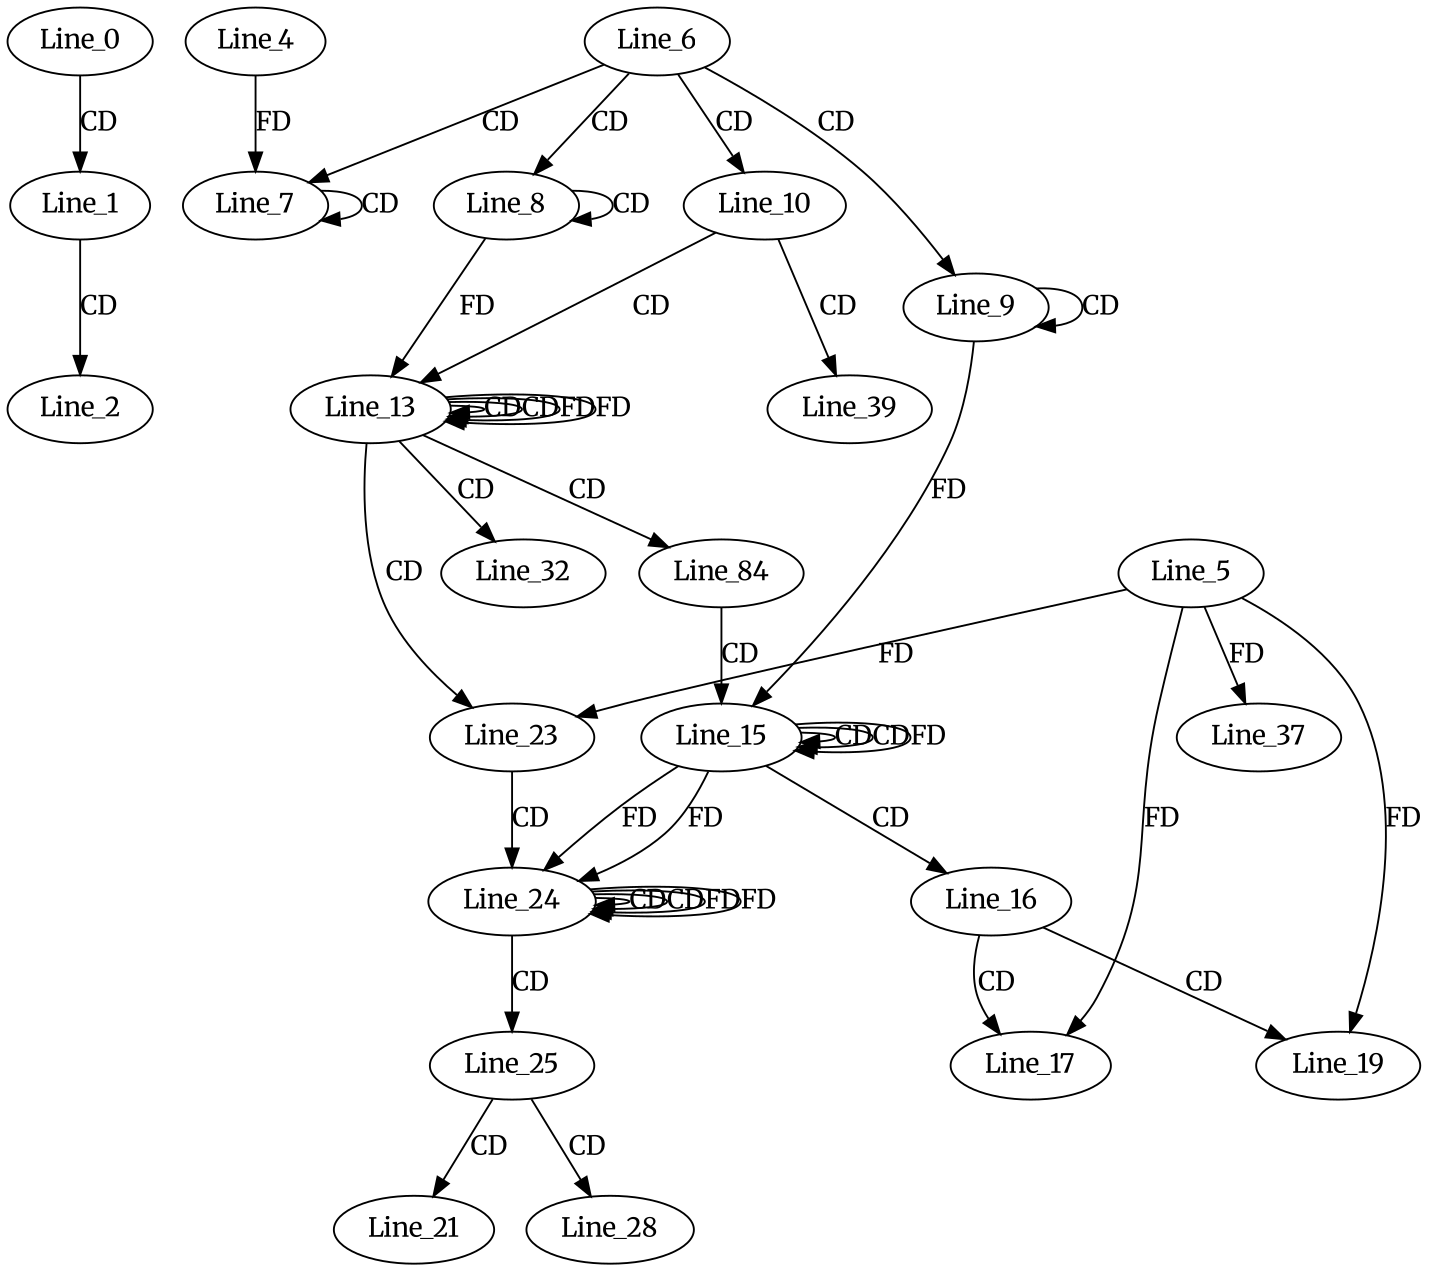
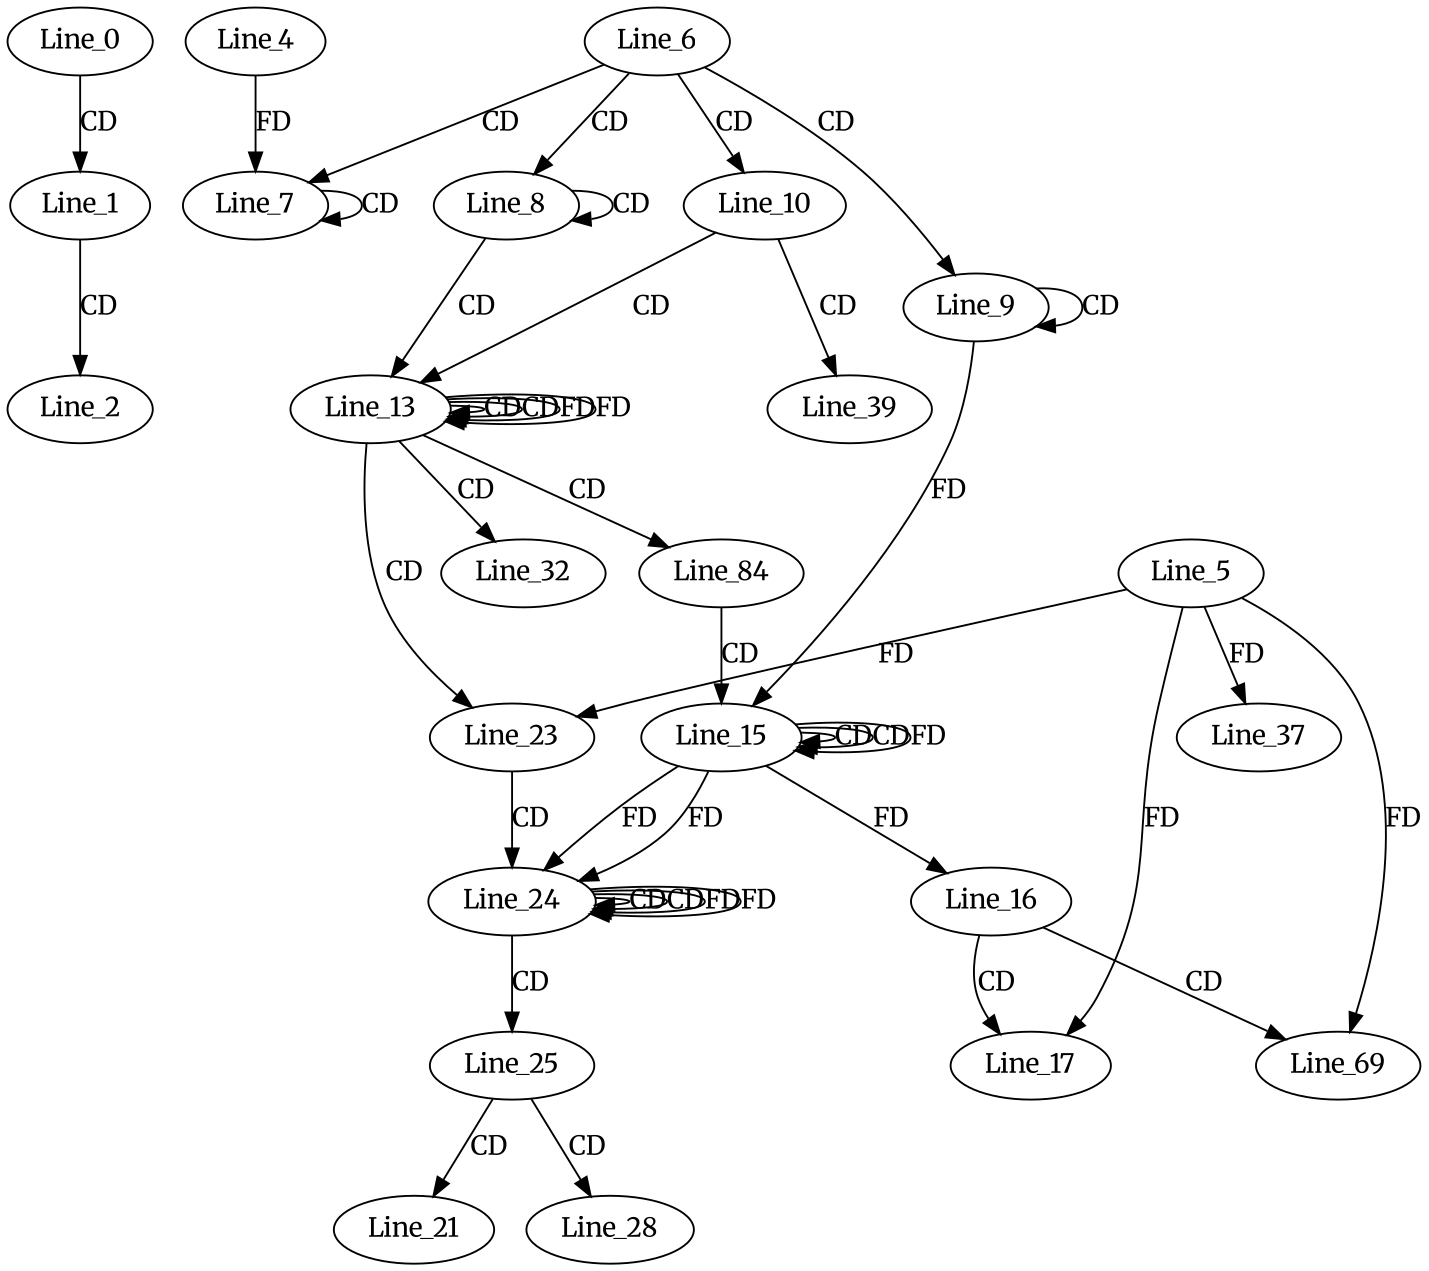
  digraph {
    fontname=Merriweather
    node [fontname=Merriweather]
    edge [fontname=Merriweather]
    Line_0
    Line_1
    Line_2
    Line_6
    Line_7
    Line_8
    Line_9
    Line_10
    Line_13
    Line_15
    n11 [label=Line_39]
    Line_4
    n13 [label=Line_84]
    Line_23
    Line_32
    Line_16
    Line_24
    Line_17
-   Line_19
+   Line_19 [label=Line_69]
    Line_25
    Line_5
    Line_37
    n23 [label=Line_21]
    Line_28
    Line_0 -> Line_1 [label=CD]
    Line_1 -> Line_2 [label=CD]
    Line_6 -> Line_7 [label=CD]
    Line_6 -> Line_8 [label=CD]
    Line_6 -> Line_9 [label=CD]
    Line_6 -> Line_10 [label=CD]
    Line_7 -> Line_7 [label=CD]
    Line_8 -> Line_8 [label=CD]
-   Line_8 -> Line_13 [label=FD]
+   Line_8 -> Line_13 [label=CD]
    Line_9 -> Line_9 [label=CD]
    Line_9 -> Line_15 [label=FD]
    Line_10 -> Line_13 [label=CD]
    Line_10 -> n11 [label=CD]
    Line_13 -> Line_13 [label=CD]
    Line_13 -> Line_13 [label=CD]
    Line_13 -> Line_13 [label=FD]
    Line_13 -> Line_13 [label=FD]
    Line_13 -> n13 [label=CD]
    Line_13 -> Line_23 [label=CD]
    Line_13 -> Line_32 [label=CD]
    Line_15 -> Line_15 [label=CD]
    Line_15 -> Line_15 [label=CD]
    Line_15 -> Line_15 [label=FD]
-   Line_15 -> Line_16 [label=CD]
+   Line_15 -> Line_16 [label=FD]
    Line_15 -> Line_24 [label=FD]
    Line_15 -> Line_24 [label=FD]
    Line_4 -> Line_7 [label=FD]
    n13 -> Line_15 [label=CD]
    Line_23 -> Line_24 [label=CD]
    Line_16 -> Line_17 [label=CD]
    Line_16 -> Line_19 [label=CD]
    Line_24 -> Line_24 [label=CD]
    Line_24 -> Line_24 [label=CD]
    Line_24 -> Line_24 [label=FD]
    Line_24 -> Line_24 [label=FD]
    Line_24 -> Line_25 [label=CD]
    Line_25 -> n23 [label=CD]
    Line_25 -> Line_28 [label=CD]
    Line_5 -> Line_23 [label=FD]
    Line_5 -> Line_17 [label=FD]
    Line_5 -> Line_19 [label=FD]
    Line_5 -> Line_37 [label=FD]
  }
